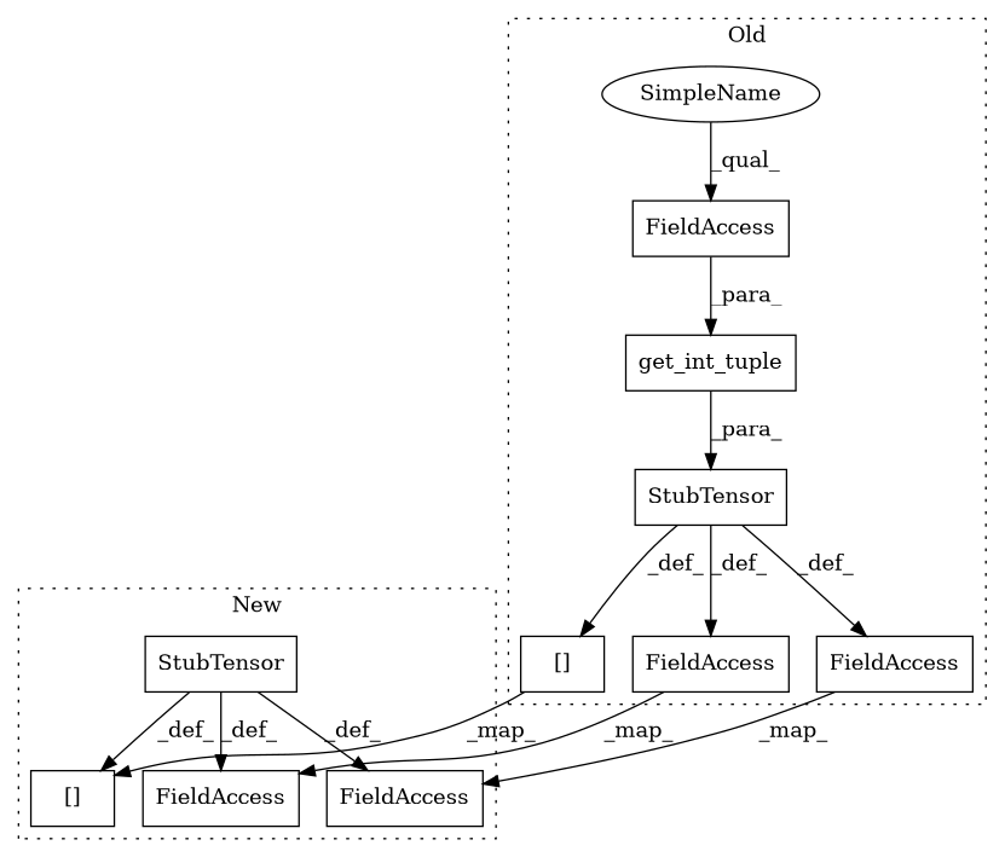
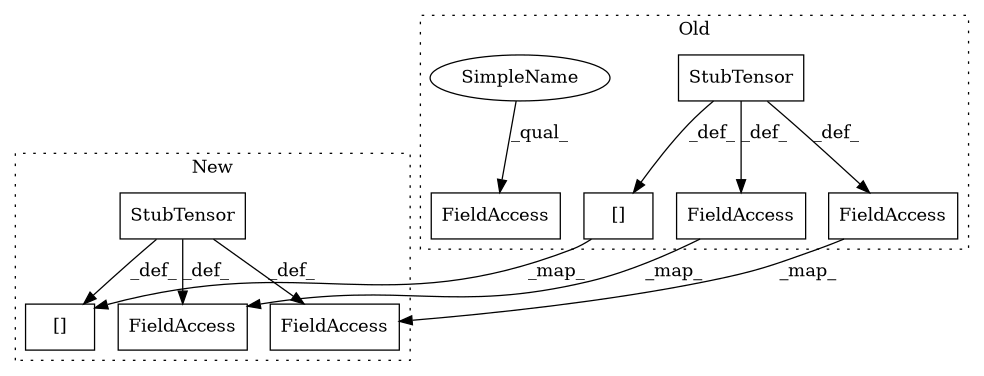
  digraph {
    node [a=22 l=10 s=1232 shape=box]
-   n1 [a=32 l="14,1" label=get_int_tuple s="1218,1242"]
    n2 [a=2 l="12,1" label="[]" s="1189,1205"]
    n3 [label=FieldAccess]
    n4 [label=FieldAccess s=1828]
    n5 [l=11 label=FieldAccess s=1892]
    n6 [a=32 l="11,1" label=StubTensor s="1207,1243"]
    n7 [a=42 l=4 label=SimpleName shape=ellipse]
    n8 [a=32 l=12 label=StubTensor s=1193]
    n9 [a=2 l="12,1" label="[]" s="1175,1191"]
    n10 [label=FieldAccess s=1789]
    n11 [l=11 label=FieldAccess s=1853]
    subgraph cluster_1 {
      label=Old
      style=dotted
-     n1
      n2
      n3
      n4
      n5
      n6
      n7
    }
    subgraph cluster_2 {
      label=New
      style=dotted
      n8
      n9
      n10
      n11
    }
-   n1 -> n6 [label=_para_]
    n2 -> n9 [label=_map_]
-   n3 -> n1 [label=_para_]
    n4 -> n10 [label=_map_]
    n5 -> n11 [label=_map_]
    n6 -> n2 [label=_def_]
    n6 -> n4 [label=_def_]
    n6 -> n5 [label=_def_]
    n7 -> n3 [label=_qual_]
    n8 -> n9 [label=_def_]
    n8 -> n10 [label=_def_]
    n8 -> n11 [label=_def_]
  }
